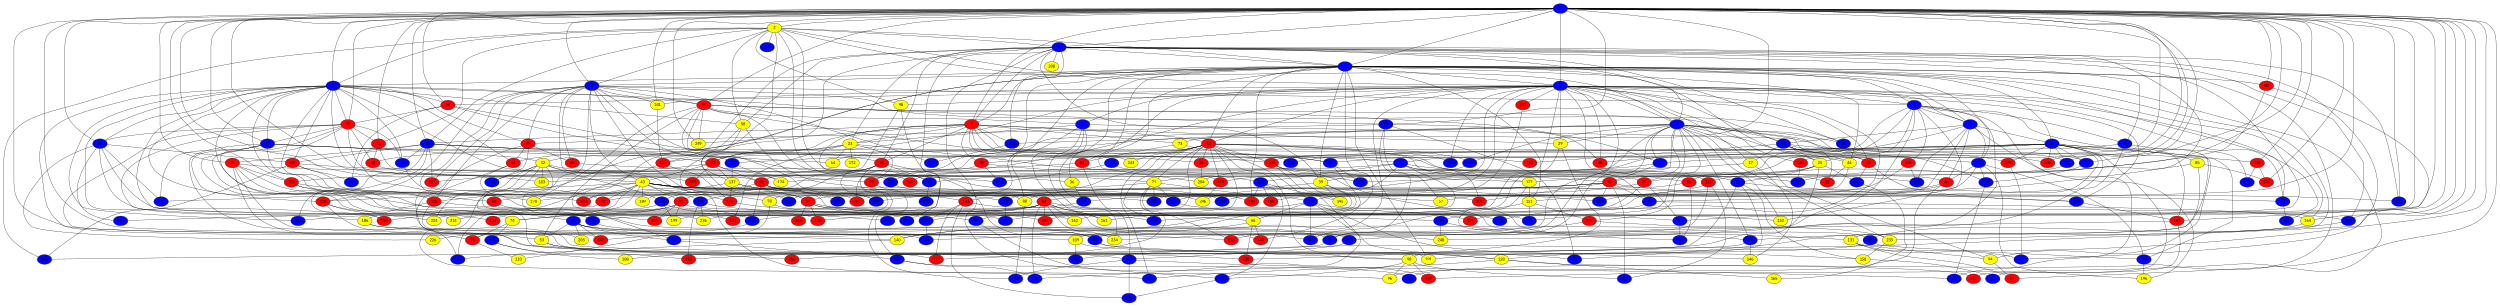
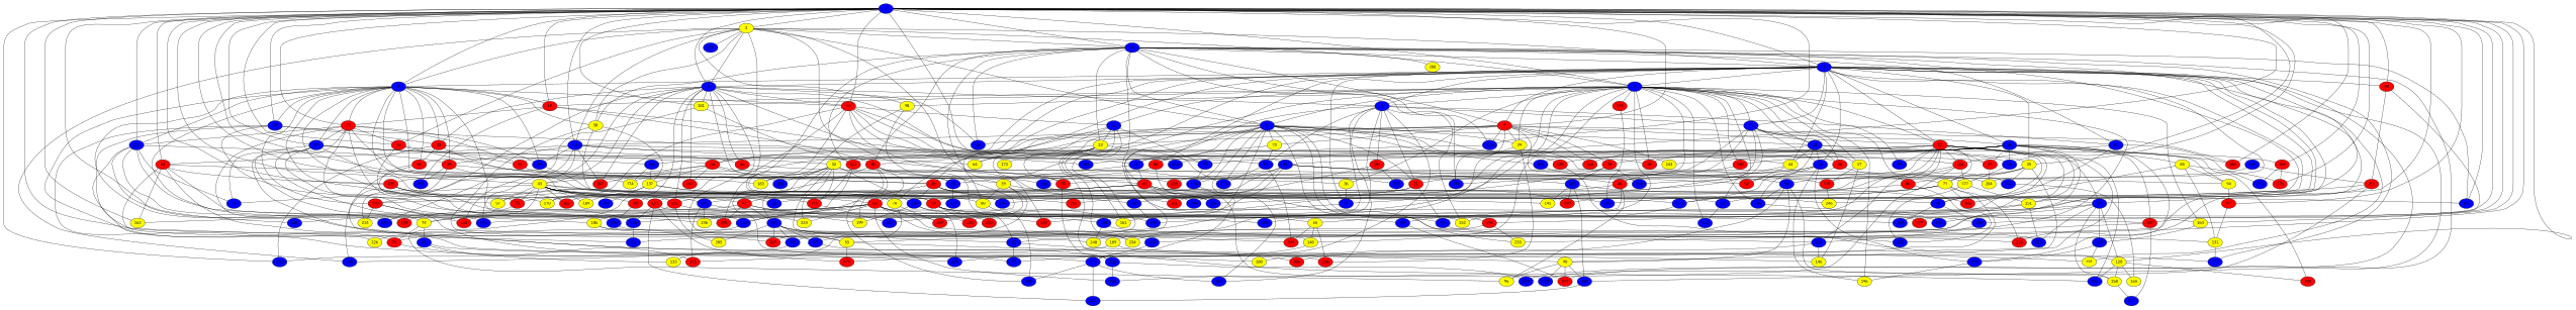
  graph {
    fontname="IBM Plex Mono"
    node [fillcolor=blue fontname="IBM Plex Mono" style=filled]
    edge [fontname="IBM Plex Mono"]
    0
    3
    7 [fillcolor=red]
    9
    23 [fillcolor=yellow]
    30 [fillcolor=red]
    33
    39 [fillcolor=yellow]
    41
    58 [fillcolor=yellow]
    67
    108
    111 [fillcolor=red]
    121
    125 [fillcolor=red]
    190
    208 [fillcolor=yellow]
    215
    217
    225 [fillcolor=red]
    239
    4
    5
    8
    25 [fillcolor=yellow]
    88 [fillcolor=red]
    6
    11
    12 [fillcolor=red]
    26
    28
    44 [fillcolor=yellow]
    46 [fillcolor=red]
    61 [fillcolor=red]
    63
    79
    83
    84 [fillcolor=red]
    92 [fillcolor=red]
    150 [fillcolor=red]
    151 [fillcolor=yellow]
    174 [fillcolor=yellow]
    191 [fillcolor=yellow]
    197 [fillcolor=red]
    204 [fillcolor=yellow]
    233 [fillcolor=yellow]
    250
    18
    240 [fillcolor=red]
-   249 [fillcolor=yellow]
    29 [fillcolor=yellow]
    32 [fillcolor=yellow]
    71 [fillcolor=yellow]
    73 [fillcolor=yellow]
    78 [fillcolor=red]
    163 [fillcolor=red]
    243 [fillcolor=yellow]
    14
    21 [fillcolor=red]
    152 [fillcolor=yellow]
    37
    64 [fillcolor=yellow]
    93
    94 [fillcolor=yellow]
    100
    102
    124
    129 [fillcolor=red]
    136
    178 [fillcolor=red]
    181
    185
    237
    42 [fillcolor=red]
    99 [fillcolor=red]
    153
    143 [fillcolor=red]
    172 [fillcolor=yellow]
    55
    82
    47 [fillcolor=red]
    141
    199 [fillcolor=yellow]
    209
    167 [fillcolor=red]
    80 [fillcolor=yellow]
    145 [fillcolor=yellow]
    202 [fillcolor=red]
    104 [fillcolor=red]
    95
    212
    137 [fillcolor=yellow]
    245
    203
    160 [fillcolor=red]
    175 [fillcolor=red]
    219
    186 [fillcolor=yellow]
    205 [fillcolor=yellow]
    222
    221
    1
    2 [fillcolor=yellow]
    10 [fillcolor=red]
    13 [fillcolor=red]
    15 [fillcolor=red]
    16 [fillcolor=red]
    20
    24 [fillcolor=red]
    27
    31
    34
    43 [fillcolor=yellow]
    51
    53 [fillcolor=yellow]
    68
    77
    97 [fillcolor=red]
    101 [fillcolor=yellow]
    105 [fillcolor=red]
    120 [fillcolor=yellow]
    140 [fillcolor=yellow]
    159 [fillcolor=red]
    162 [fillcolor=yellow]
    164 [fillcolor=yellow]
    176 [fillcolor=red]
    177 [fillcolor=red]
    183 [fillcolor=yellow]
    193
    232
    52 [fillcolor=red]
    54 [fillcolor=red]
    98 [fillcolor=yellow]
    148
    184
    235
    35 [fillcolor=red]
    49 [fillcolor=red]
    60 [fillcolor=red]
    66 [fillcolor=red]
    96 [fillcolor=yellow]
    110 [fillcolor=red]
    207 [fillcolor=red]
    247 [fillcolor=red]
    17 [fillcolor=yellow]
    22
    36 [fillcolor=yellow]
    38 [fillcolor=red]
    40 [fillcolor=red]
    59
    86 [fillcolor=red]
    106
    109 [fillcolor=yellow]
    112
    128
    130 [fillcolor=red]
    144
    157
    173 [fillcolor=red]
    75 [fillcolor=red]
    19
    48 [fillcolor=red]
    89 [fillcolor=red]
    103
    170 [fillcolor=yellow]
    182 [fillcolor=red]
    224 [fillcolor=yellow]
    231
    236 [fillcolor=yellow]
    192
    91
    119 [fillcolor=red]
    230
    135
    138
    45 [fillcolor=red]
    72 [fillcolor=red]
    87
    57 [fillcolor=yellow]
    146 [fillcolor=yellow]
    56
    142
    155 [fillcolor=red]
    74 [fillcolor=yellow]
    76
    126
    134 [fillcolor=red]
    62 [fillcolor=red]
    127 [fillcolor=yellow]
    139
    200
    201 [fillcolor=red]
    65 [fillcolor=yellow]
    132
    158 [fillcolor=yellow]
    187
    213
    70 [fillcolor=yellow]
    189 [fillcolor=yellow]
    246 [fillcolor=yellow]
    226 [fillcolor=yellow]
    241
    238 [fillcolor=red]
    179 [fillcolor=red]
    107 [fillcolor=red]
    216 [fillcolor=red]
    131 [fillcolor=yellow]
    214 [fillcolor=yellow]
    115 [fillcolor=red]
    123 [fillcolor=red]
    242 [fillcolor=red]
    165 [fillcolor=yellow]
    195
    69
    210 [fillcolor=red]
    227
    154 [fillcolor=red]
    223
    248 [fillcolor=yellow]
    169 [fillcolor=red]
    196 [fillcolor=yellow]
    220
    90 [fillcolor=yellow]
    85 [fillcolor=yellow]
    194
    114
    118
    116
    244
    206 [fillcolor=red]
    156
    117
    188
    171
    168
    161 [fillcolor=yellow]
    234 [fillcolor=yellow]
    228
    133 [fillcolor=yellow]
    149 [fillcolor=red]
    50
    113
    166 [fillcolor=red]
    218 [fillcolor=red]
    251 [fillcolor=red]
    198
    180 [fillcolor=yellow]
    211
    81
    229
    147
    0 -- 3
    0 -- 7
    0 -- 9
    0 -- 23
    0 -- 30
    0 -- 33
    0 -- 39
    0 -- 41
    0 -- 58
    0 -- 67
    0 -- 108
    0 -- 111
    0 -- 121
    0 -- 125
    0 -- 190
    0 -- 208
    0 -- 215
    0 -- 217
    0 -- 225
    0 -- 239
    3 -- 7
    3 -- 39
    3 -- 4
    3 -- 5
    3 -- 8
    3 -- 25
    3 -- 88
    3 -- 6
    3 -- 11
    3 -- 12
    3 -- 26
    3 -- 28
    3 -- 44
    3 -- 46
    3 -- 61
    3 -- 63
    3 -- 79
    3 -- 83
    3 -- 84
    3 -- 92
    3 -- 150
    3 -- 151
    3 -- 174
    3 -- 191
    3 -- 197
    3 -- 204
    3 -- 233
    3 -- 250
    7 -- 23
    7 -- 30
    7 -- 215
    7 -- 239
    7 -- 12
    7 -- 18
    7 -- 240
-   7 -- 249
    7 -- 29
    7 -- 32
    7 -- 71
    7 -- 73
    7 -- 78
    7 -- 163
    7 -- 243
    9 -- 33
    9 -- 44
    9 -- 233
    9 -- 29
    9 -- 73
    9 -- 14
    9 -- 21
    9 -- 152
    9 -- 37
    9 -- 64
    9 -- 93
    9 -- 94
    9 -- 100
    9 -- 102
    9 -- 124
    9 -- 129
    9 -- 136
    9 -- 178
    9 -- 181
    9 -- 185
    9 -- 237
    23 -- 64
    23 -- 237
    23 -- 42
    23 -- 99
    23 -- 153
    23 -- 143
    23 -- 172
    30 -- 55
    30 -- 82
    30 -- 47
    30 -- 141
    30 -- 199
    30 -- 209
    39 -- 167
    39 -- 80
    39 -- 145
    39 -- 202
    41 -- 104
    41 -- 95
    41 -- 212
    58 -- 83
    58 -- 137
    58 -- 245
    67 -- 203
    108 -- 136
    111 -- 160
    111 -- 175
    125 -- 219
    125 -- 186
    125 -- 205
    190 -- 222
    215 -- 221
    4 -- 33
    4 -- 125
    4 -- 6
    4 -- 55
    4 -- 221
    4 -- 13
    4 -- 43
    4 -- 101
    4 -- 193
    4 -- 35
    4 -- 49
    4 -- 60
    4 -- 66
    4 -- 96
    4 -- 110
    4 -- 207
    4 -- 247
    5 -- 9
    5 -- 6
    5 -- 11
    5 -- 12
    5 -- 63
    5 -- 79
    5 -- 29
    5 -- 14
    5 -- 42
    5 -- 99
    5 -- 10
    5 -- 101
    5 -- 140
    5 -- 164
    5 -- 98
    5 -- 17
    5 -- 22
    5 -- 36
    5 -- 38
    5 -- 40
    5 -- 59
    5 -- 86
    5 -- 106
    5 -- 109
    5 -- 112
    5 -- 128
    5 -- 130
    5 -- 144
    5 -- 157
    5 -- 173
    8 -- 58
    8 -- 61
    8 -- 174
    8 -- 10
    8 -- 13
    8 -- 15
    8 -- 20
    8 -- 27
    8 -- 51
    8 -- 49
    8 -- 110
    8 -- 75
    8 -- 19
    8 -- 48
    8 -- 89
    8 -- 103
    8 -- 170
    8 -- 182
    8 -- 224
    8 -- 231
    8 -- 236
    25 -- 71
    25 -- 86
    25 -- 56
    25 -- 142
    25 -- 155
    88 -- 107
    88 -- 216
    6 -- 41
    6 -- 11
    6 -- 21
    6 -- 152
    6 -- 75
    6 -- 91
    6 -- 45
    6 -- 87
    6 -- 154
    6 -- 223
    6 -- 248
    11 -- 26
    11 -- 28
    11 -- 14
    11 -- 184
    11 -- 48
    11 -- 169
    11 -- 196
    11 -- 220
    12 -- 71
    12 -- 78
    12 -- 243
    12 -- 21
    12 -- 185
    12 -- 153
    12 -- 104
    12 -- 95
    12 -- 219
    12 -- 34
    12 -- 35
    12 -- 59
    12 -- 182
    12 -- 236
    12 -- 119
    12 -- 69
    12 -- 90
    26 -- 111
    26 -- 151
    26 -- 240
    26 -- 37
    26 -- 94
    26 -- 129
    26 -- 82
    26 -- 68
    26 -- 77
    26 -- 35
    26 -- 40
    26 -- 130
    26 -- 230
    26 -- 107
    26 -- 242
    26 -- 85
    26 -- 194
    28 -- 124
    28 -- 48
    28 -- 196
    28 -- 194
    28 -- 114
    44 -- 52
    44 -- 54
    46 -- 144
    46 -- 201
    46 -- 118
    46 -- 116
    46 -- 244
    61 -- 116
    61 -- 206
    63 -- 112
    79 -- 143
    83 -- 156
    84 -- 105
    84 -- 117
    92 -- 169
    151 -- 178
    151 -- 193
    151 -- 213
    18 -- 64
    18 -- 160
    18 -- 24
    18 -- 31
    18 -- 207
    18 -- 38
    18 -- 19
    18 -- 89
    18 -- 231
    29 -- 238
    29 -- 161
    32 -- 175
    32 -- 183
    32 -- 36
    32 -- 224
    32 -- 118
    32 -- 117
    32 -- 188
    32 -- 50
    32 -- 113
    71 -- 245
    71 -- 72
    71 -- 179
    71 -- 114
    71 -- 166
    71 -- 218
    73 -- 84
    73 -- 91
    78 -- 139
    78 -- 168
    78 -- 251
    14 -- 25
    14 -- 28
    14 -- 44
    14 -- 163
    14 -- 159
    14 -- 52
    14 -- 17
    14 -- 38
    21 -- 67
    21 -- 57
    21 -- 115
    37 -- 55
    37 -- 45
    93 -- 148
    94 -- 97
    100 -- 131
    100 -- 248
    102 -- 174
    102 -- 137
    124 -- 223
    129 -- 217
    136 -- 146
    136 -- 206
    178 -- 233
    178 -- 234
    185 -- 204
    42 -- 46
    42 -- 99
    42 -- 137
    42 -- 43
    42 -- 207
    42 -- 247
    99 -- 156
    55 -- 171
    82 -- 87
    82 -- 90
    47 -- 225
    47 -- 100
    47 -- 199
    47 -- 134
    47 -- 50
    141 -- 177
    141 -- 236
    141 -- 155
    80 -- 209
    104 -- 136
    104 -- 145
    104 -- 127
    104 -- 198
    95 -- 108
    95 -- 219
    137 -- 175
    137 -- 189
    137 -- 251
    137 -- 229
    175 -- 227
    186 -- 248
    186 -- 218
    1 -- 0
    1 -- 3
    1 -- 7
    1 -- 39
    1 -- 108
    1 -- 121
    1 -- 215
    1 -- 4
    1 -- 5
    1 -- 8
    1 -- 25
    1 -- 88
    1 -- 18
    1 -- 240
-   1 -- 249
    1 -- 2
    1 -- 10
    1 -- 13
    1 -- 15
    1 -- 16
    1 -- 20
    1 -- 24
    1 -- 27
    1 -- 31
    1 -- 34
    1 -- 43
    1 -- 51
    1 -- 53
    1 -- 68
    1 -- 77
    1 -- 97
    1 -- 101
    1 -- 105
    1 -- 120
    1 -- 140
    1 -- 159
    1 -- 162
    1 -- 164
    1 -- 176
    1 -- 177
    1 -- 183
    1 -- 193
    1 -- 232
    2 -- 0
    2 -- 3
    2 -- 9
    2 -- 58
    2 -- 4
    2 -- 5
    2 -- 8
    2 -- 18
    2 -- 16
    2 -- 52
    2 -- 54
    2 -- 98
    2 -- 148
    2 -- 184
    2 -- 235
    10 -- 30
    10 -- 104
    10 -- 15
    10 -- 192
-   13 -- 249
    13 -- 37
    13 -- 53
    13 -- 68
    13 -- 22
    13 -- 144
    13 -- 170
    13 -- 91
    13 -- 119
    13 -- 230
    15 -- 225
    15 -- 92
    15 -- 167
    15 -- 186
    15 -- 16
    15 -- 27
    15 -- 51
    15 -- 19
    15 -- 135
    15 -- 138
    16 -- 92
    16 -- 45
    16 -- 72
    20 -- 93
    20 -- 49
    20 -- 40
    20 -- 87
    20 -- 57
    24 -- 46
    24 -- 181
    24 -- 105
    24 -- 162
    24 -- 157
    24 -- 146
    27 -- 191
    27 -- 32
    27 -- 102
    27 -- 42
    27 -- 74
    27 -- 76
    27 -- 126
    27 -- 134
    31 -- 138
    31 -- 56
    31 -- 62
    31 -- 127
    31 -- 139
    31 -- 200
    31 -- 201
    34 -- 120
    34 -- 65
    34 -- 132
    34 -- 158
    34 -- 187
    34 -- 213
    43 -- 121
    43 -- 47
    43 -- 141
    43 -- 80
    43 -- 54
    43 -- 60
    43 -- 182
    43 -- 72
    43 -- 57
    43 -- 74
    43 -- 76
    43 -- 62
    43 -- 70
    43 -- 189
    43 -- 246
    51 -- 143
    51 -- 89
    51 -- 76
    51 -- 200
    51 -- 226
    51 -- 241
    53 -- 238
    53 -- 179
    68 -- 127
    77 -- 124
    97 -- 131
    101 -- 111
-   43 -- 214
+   101 -- 214
    105 -- 125
    105 -- 115
    105 -- 123
    120 -- 153
-   233 -- 158
+   120 -- 158
    120 -- 242
    120 -- 165
    140 -- 195
    159 -- 212
    159 -- 176
    164 -- 187
    54 -- 67
    54 -- 128
    54 -- 115
    54 -- 69
    54 -- 210
    98 -- 183
    98 -- 227
    35 -- 204
    49 -- 61
    49 -- 232
    49 -- 66
    49 -- 188
    60 -- 200
    66 -- 168
    110 -- 160
    110 -- 214
    110 -- 195
    17 -- 119
    17 -- 146
    22 -- 23
    22 -- 80
    22 -- 77
    22 -- 70
    22 -- 161
    22 -- 234
    36 -- 79
    38 -- 106
    38 -- 142
    86 -- 203
    86 -- 103
    106 -- 107
    109 -- 120
    109 -- 232
    130 -- 239
    173 -- 245
    75 -- 133
    19 -- 34
    48 -- 96
    48 -- 170
    48 -- 135
    89 -- 148
    89 -- 192
    89 -- 220
    89 -- 114
    103 -- 157
    91 -- 237
    91 -- 149
    119 -- 246
    135 -- 181
    138 -- 150
    45 -- 63
    45 -- 95
    45 -- 184
    45 -- 110
    45 -- 126
    45 -- 201
    45 -- 123
    45 -- 228
    72 -- 241
    56 -- 106
    56 -- 158
    56 -- 90
    56 -- 180
    142 -- 165
    74 -- 75
    74 -- 81
    62 -- 202
    62 -- 162
    62 -- 224
    62 -- 231
    62 -- 74
    62 -- 65
    62 -- 116
    62 -- 161
    62 -- 234
    62 -- 149
    62 -- 198
    127 -- 151
    127 -- 203
    139 -- 190
    139 -- 150
    139 -- 145
    139 -- 166
    200 -- 213
    65 -- 140
    65 -- 238
    65 -- 149
    158 -- 211
    187 -- 191
    187 -- 194
    70 -- 202
    70 -- 133
    107 -- 113
    107 -- 211
    216 -- 246
    216 -- 228
    216 -- 218
    131 -- 217
    123 -- 222
    123 -- 164
    123 -- 135
    123 -- 179
    69 -- 197
    154 -- 220
    154 -- 244
    90 -- 190
    90 -- 197
    90 -- 96
    90 -- 228
-   131 -- 94
+   85 -- 94
    85 -- 176
    85 -- 131
    85 -- 166
    194 -- 196
    114 -- 152
    118 -- 199
    118 -- 132
    118 -- 195
    116 -- 226
    156 -- 250
    156 -- 198
    117 -- 209
    117 -- 222
    117 -- 223
    50 -- 83
    50 -- 93
    50 -- 82
    50 -- 167
    50 -- 205
    50 -- 53
    50 -- 109
    113 -- 117
    81 -- 155
    81 -- 180
    147 -- 216
    147 -- 168
  }
